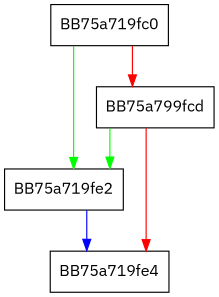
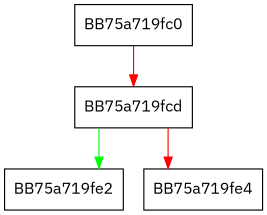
  digraph {
    fontname="IBM Plex Sans"
    splines=ortho
    node [fontname="IBM Plex Sans" shape=box]
    edge [color=green fontname="IBM Plex Sans"]
    BB75a719fc0
    BB75a719fe2
-   BB75a719fcd [label=BB75a799fcd]
+   BB75a719fcd
    BB75a719fe4
-   BB75a719fc0 -> BB75a719fe2
    BB75a719fc0 -> BB75a719fcd [color=red]
-   BB75a719fe2 -> BB75a719fe4 [color=blue]
    BB75a719fcd -> BB75a719fe2
    BB75a719fcd -> BB75a719fe4 [color=red]
  }
